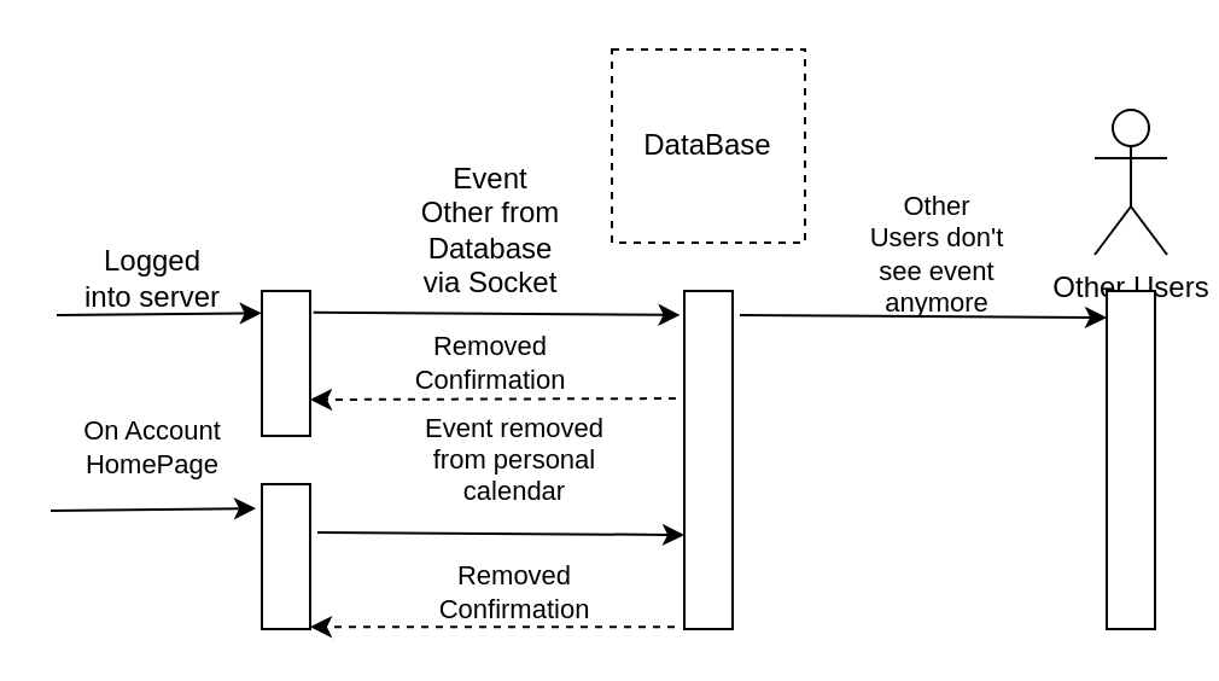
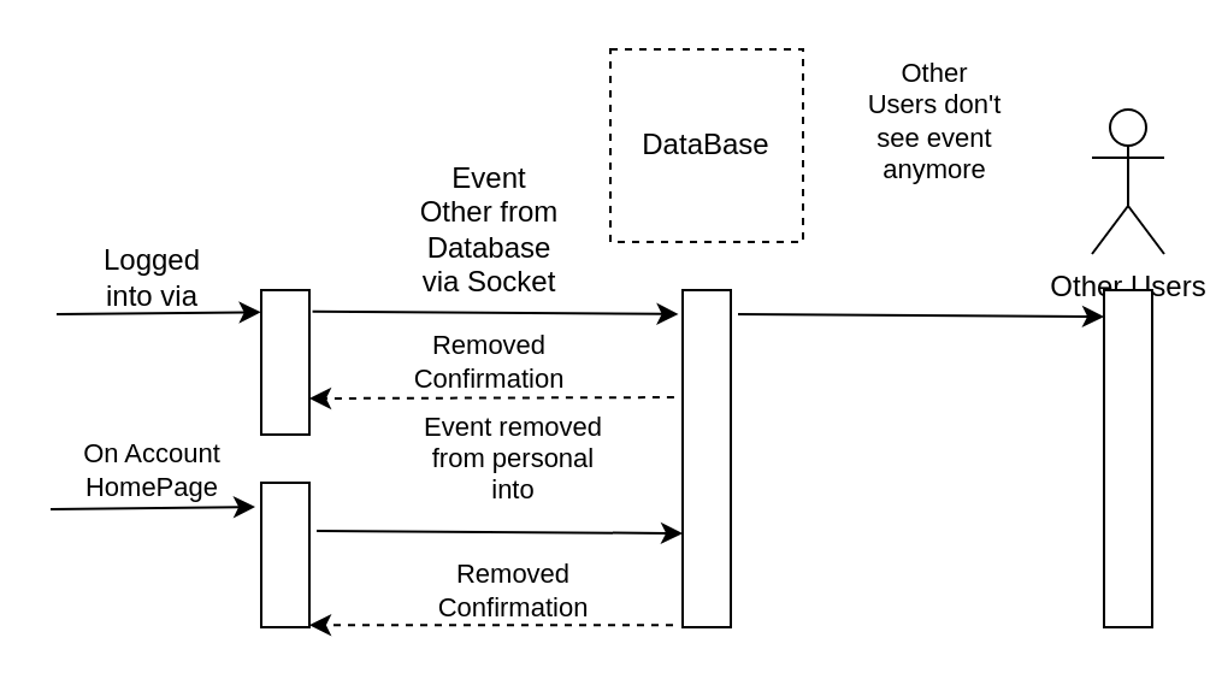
  <mxCell id="0" />
  <mxCell id="1" parent="0" />
  <mxCell id="2" value="DataBase" style="whiteSpace=wrap;html=1;aspect=fixed;dashed=1;" vertex="1" parent="1"><mxGeometry x="253" y="20" width="80" height="80" as="geometry" /></mxCell>
  <mxCell id="3" value="Other Users" style="shape=umlActor;verticalLabelPosition=bottom;verticalAlign=top;html=1;outlineConnect=0;" vertex="1" parent="1"><mxGeometry x="453" y="45" width="30" height="60" as="geometry" /></mxCell>
  <mxCell id="4" value="" style="rounded=0;whiteSpace=wrap;html=1;" vertex="1" parent="1"><mxGeometry x="108" y="120" width="20" height="60" as="geometry" /></mxCell>
  <mxCell id="5" value="" style="rounded=0;whiteSpace=wrap;html=1;" vertex="1" parent="1"><mxGeometry x="108" y="200" width="20" height="60" as="geometry" /></mxCell>
  <mxCell id="6" value="" style="rounded=0;whiteSpace=wrap;html=1;" vertex="1" parent="1"><mxGeometry x="283" y="120" width="20" height="140" as="geometry" /></mxCell>
  <mxCell id="7" value="" style="rounded=0;whiteSpace=wrap;html=1;" vertex="1" parent="1"><mxGeometry x="458" y="120" width="20" height="140" as="geometry" /></mxCell>
  <mxCell id="8" value="" style="endArrow=classic;html=1;rounded=0;entryX=-0.009;entryY=0.153;entryDx=0;entryDy=0;entryPerimeter=0;" edge="1" parent="1" target="4"><mxGeometry width="50" height="50" relative="1" as="geometry"><mxPoint x="23" y="130" as="sourcePoint" /><mxPoint x="113" y="130" as="targetPoint" /></mxGeometry></mxCell>
- <mxCell id="9" value="Logged into server" style="text;html=1;strokeColor=none;fillColor=none;align=center;verticalAlign=middle;whiteSpace=wrap;rounded=0;" vertex="1" parent="1"><mxGeometry x="33" y="100" width="60" height="30" as="geometry" /></mxCell>
+ <mxCell id="9" value="Logged into via" style="text;html=1;strokeColor=none;fillColor=none;align=center;verticalAlign=middle;whiteSpace=wrap;rounded=0;" vertex="1" parent="1"><mxGeometry x="33" y="100" width="60" height="30" as="geometry" /></mxCell>
  <mxCell id="10" value="" style="endArrow=classic;html=1;rounded=0;exitX=1.064;exitY=0.147;exitDx=0;exitDy=0;exitPerimeter=0;entryX=-0.086;entryY=0.071;entryDx=0;entryDy=0;entryPerimeter=0;" edge="1" parent="1" source="4" target="6"><mxGeometry width="50" height="50" relative="1" as="geometry"><mxPoint x="153" y="140" as="sourcePoint" /><mxPoint x="203" y="90" as="targetPoint" /></mxGeometry></mxCell>
  <mxCell id="11" value="Event Other from Database via Socket" style="text;html=1;strokeColor=none;fillColor=none;align=center;verticalAlign=middle;whiteSpace=wrap;rounded=0;" vertex="1" parent="1"><mxGeometry x="173" y="80" width="60" height="30" as="geometry" /></mxCell>
  <mxCell id="12" value="" style="endArrow=classic;html=1;rounded=0;exitX=-0.177;exitY=0.318;exitDx=0;exitDy=0;exitPerimeter=0;entryX=1;entryY=0.75;entryDx=0;entryDy=0;dashed=1;" edge="1" parent="1" source="6" target="4"><mxGeometry width="50" height="50" relative="1" as="geometry"><mxPoint x="139" y="139" as="sourcePoint" /><mxPoint x="291" y="140" as="targetPoint" /></mxGeometry></mxCell>
  <mxCell id="13" value="Removed Confirmation" style="text;html=1;strokeColor=none;fillColor=none;align=center;verticalAlign=middle;whiteSpace=wrap;rounded=0;fontSize=11;fontFamily=Helvetica;fontColor=default;" vertex="1" parent="1"><mxGeometry x="173" y="135" width="60" height="30" as="geometry" /></mxCell>
  <mxCell id="14" value="" style="endArrow=classic;html=1;rounded=0;exitX=1.064;exitY=0.147;exitDx=0;exitDy=0;exitPerimeter=0;entryX=-0.086;entryY=0.071;entryDx=0;entryDy=0;entryPerimeter=0;" edge="1" parent="1"><mxGeometry width="50" height="50" relative="1" as="geometry"><mxPoint x="306" y="130" as="sourcePoint" /><mxPoint x="458" y="131" as="targetPoint" /></mxGeometry></mxCell>
- <mxCell id="15" value="Other Users don't see event anymore" style="text;html=1;strokeColor=none;fillColor=none;align=center;verticalAlign=middle;whiteSpace=wrap;rounded=0;fontSize=11;fontFamily=Helvetica;fontColor=default;" vertex="1" parent="1"><mxGeometry x="358" y="90" width="60" height="30" as="geometry" /></mxCell>
+ <mxCell id="15" value="Other Users don't see event anymore" style="text;html=1;strokeColor=none;fillColor=none;align=center;verticalAlign=middle;whiteSpace=wrap;rounded=0;fontSize=11;fontFamily=Helvetica;fontColor=default;" vertex="1" parent="1"><mxGeometry x="358" y="35" width="60" height="30" as="geometry" /></mxCell>
  <mxCell id="16" value="" style="endArrow=classic;html=1;rounded=0;entryX=-0.009;entryY=0.153;entryDx=0;entryDy=0;entryPerimeter=0;" edge="1" parent="1"><mxGeometry width="50" height="50" relative="1" as="geometry"><mxPoint x="20.5" y="211" as="sourcePoint" /><mxPoint x="105.5" y="210" as="targetPoint" /></mxGeometry></mxCell>
- <mxCell id="17" value="On Account HomePage" style="text;html=1;strokeColor=none;fillColor=none;align=center;verticalAlign=middle;whiteSpace=wrap;rounded=0;fontSize=11;fontFamily=Helvetica;fontColor=default;" vertex="1" parent="1"><mxGeometry x="33" y="170" width="60" height="30" as="geometry" /></mxCell>
+ <mxCell id="17" value="On Account HomePage" style="text;html=1;strokeColor=none;fillColor=none;align=center;verticalAlign=middle;whiteSpace=wrap;rounded=0;fontSize=11;fontFamily=Helvetica;fontColor=default;" vertex="1" parent="1"><mxGeometry x="33" y="180" width="60" height="30" as="geometry" /></mxCell>
  <mxCell id="18" value="" style="endArrow=classic;html=1;rounded=0;exitX=1.064;exitY=0.147;exitDx=0;exitDy=0;exitPerimeter=0;entryX=-0.086;entryY=0.071;entryDx=0;entryDy=0;entryPerimeter=0;" edge="1" parent="1"><mxGeometry width="50" height="50" relative="1" as="geometry"><mxPoint x="131" y="220" as="sourcePoint" /><mxPoint x="283" y="221" as="targetPoint" /></mxGeometry></mxCell>
- <mxCell id="19" value="Event removed from personal calendar" style="text;html=1;strokeColor=none;fillColor=none;align=center;verticalAlign=middle;whiteSpace=wrap;rounded=0;fontSize=11;fontFamily=Helvetica;fontColor=default;" vertex="1" parent="1"><mxGeometry x="173" y="185" width="80" height="10" as="geometry" /></mxCell>
+ <mxCell id="19" value="Event removed from personal into" style="text;html=1;strokeColor=none;fillColor=none;align=center;verticalAlign=middle;whiteSpace=wrap;rounded=0;fontSize=11;fontFamily=Helvetica;fontColor=default;" vertex="1" parent="1"><mxGeometry x="173" y="185" width="80" height="10" as="geometry" /></mxCell>
  <mxCell id="20" value="" style="endArrow=classic;html=1;rounded=0;exitX=-0.177;exitY=0.318;exitDx=0;exitDy=0;exitPerimeter=0;entryX=1;entryY=0.75;entryDx=0;entryDy=0;dashed=1;" edge="1" parent="1"><mxGeometry width="50" height="50" relative="1" as="geometry"><mxPoint x="279" y="259.09" as="sourcePoint" /><mxPoint x="128" y="259.09" as="targetPoint" /></mxGeometry></mxCell>
  <mxCell id="21" value="Removed Confirmation" style="text;html=1;strokeColor=none;fillColor=none;align=center;verticalAlign=middle;whiteSpace=wrap;rounded=0;fontSize=11;fontFamily=Helvetica;fontColor=default;" vertex="1" parent="1"><mxGeometry x="183" y="230" width="60" height="30" as="geometry" /></mxCell>
